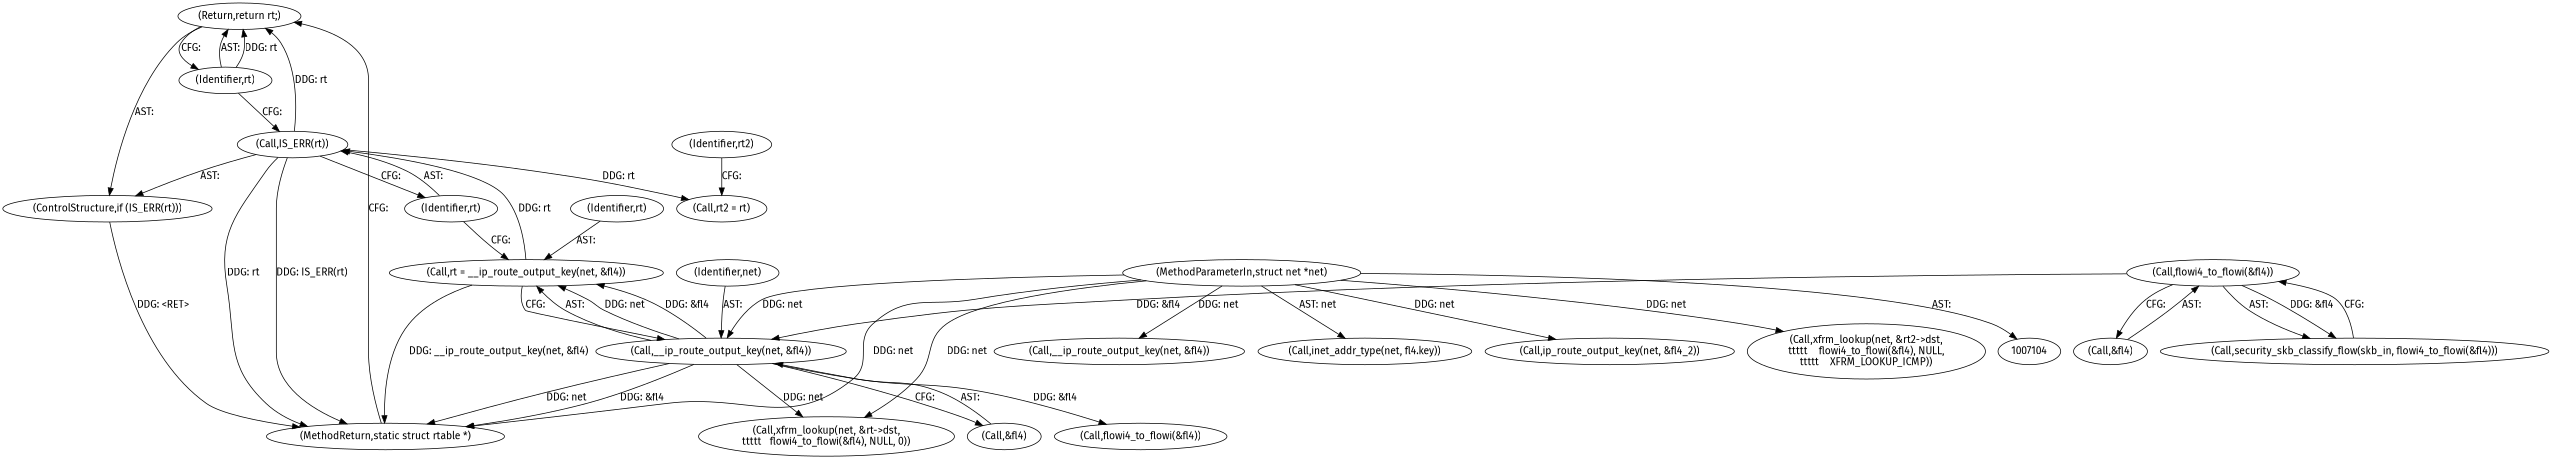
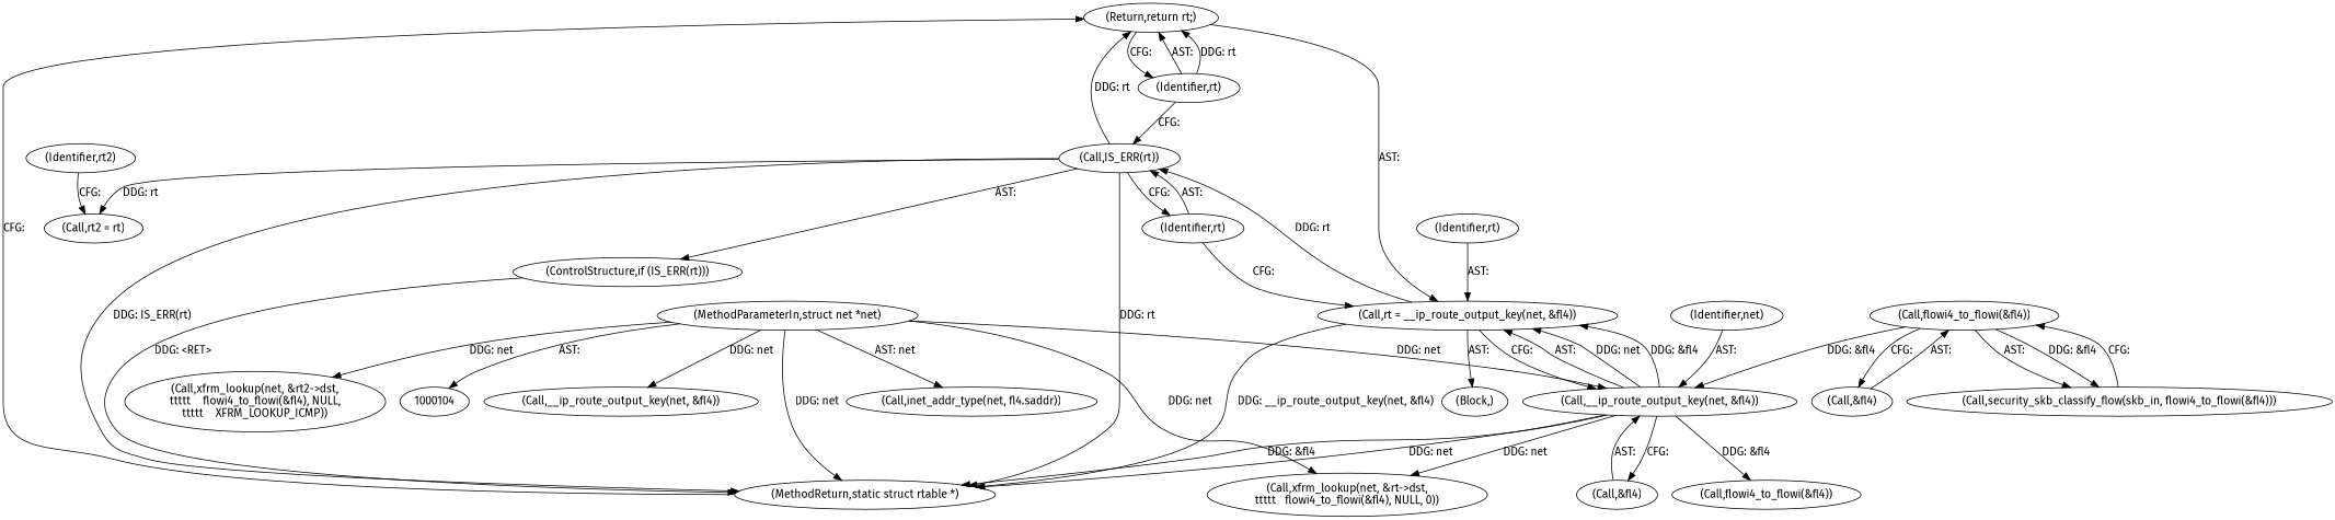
  digraph {
    fontname="Fira Sans"
    node [fontname="Fira Sans"]
    edge [fontname="Fira Sans"]
    n1 [label="(Return,return rt;)"]
    n2 [label="(Identifier,rt)"]
    n3 [label="(ControlStructure,if (IS_ERR(rt)))"]
    n4 [label="(Call,IS_ERR(rt))"]
    n5 [label="(MethodReturn,static struct rtable *)"]
    n6 [label="(Call,rt2 = rt)"]
    n7 [label="(Identifier,rt)"]
    n8 [label="(Call,rt = __ip_route_output_key(net, &fl4))"]
    n9 [label="(Call,__ip_route_output_key(net, &fl4))"]
+   n10 [label="(Block,)"]
    n11 [label="(Call,xfrm_lookup(net, &rt->dst,\n\t\t\t\t\t   flowi4_to_flowi(&fl4), NULL, 0))"]
    n12 [label="(Call,&fl4)"]
    n13 [label="(Call,flowi4_to_flowi(&fl4))"]
    n14 [label="(MethodParameterIn,struct net *net)"]
    n15 [label="(Call,__ip_route_output_key(net, &fl4))"]
-   n16 [label="(Call,inet_addr_type(net, fl4.key))"]
-   n17 [label="(Call,ip_route_output_key(net, &fl4_2))"]
+   n16 [label="(Call,inet_addr_type(net, fl4.saddr))"]
    n18 [label="(Call,xfrm_lookup(net, &rt2->dst,\n\t\t\t\t\t    flowi4_to_flowi(&fl4), NULL,\n\t\t\t\t\t    XFRM_LOOKUP_ICMP))"]
-   1000104 [label=1007104]
+   1000104
    n20 [label="(Call,flowi4_to_flowi(&fl4))"]
    n21 [label="(Call,&fl4)"]
    n22 [label="(Call,security_skb_classify_flow(skb_in, flowi4_to_flowi(&fl4)))"]
    n23 [label="(Identifier,rt)"]
    n24 [label="(Identifier,rt2)"]
    n25 [label="(Identifier,net)"]
    n1 -> n2 [label="CFG: "]
-   n1 -> n3 [label="AST: "]
+   n1 -> n8 [label="AST: "]
    n2 -> n1 [label="AST: "]
    n2 -> n1 [label="DDG: rt"]
    n2 -> n4 [label="CFG: "]
    n3 -> n5 [label="DDG: <RET>"]
    n4 -> n1 [label="DDG: rt"]
    n4 -> n3 [label="AST: "]
    n4 -> n5 [label="DDG: rt"]
    n4 -> n5 [label="DDG: IS_ERR(rt)"]
    n4 -> n6 [label="DDG: rt"]
    n4 -> n7 [label="CFG: "]
    n5 -> n1 [label="CFG: "]
    n7 -> n4 [label="AST: "]
    n7 -> n8 [label="CFG: "]
    n8 -> n4 [label="DDG: rt"]
    n8 -> n5 [label="DDG: __ip_route_output_key(net, &fl4)"]
    n8 -> n9 [label="CFG: "]
+   n8 -> n10 [label="AST: "]
    n9 -> n5 [label="DDG: net"]
    n9 -> n5 [label="DDG: &fl4"]
    n9 -> n8 [label="AST: "]
    n9 -> n8 [label="DDG: net"]
    n9 -> n8 [label="DDG: &fl4"]
    n9 -> n11 [label="DDG: net"]
    n9 -> n12 [label="CFG: "]
    n9 -> n13 [label="DDG: &fl4"]
    n12 -> n9 [label="AST: "]
    n14 -> n5 [label="DDG: net"]
    n14 -> n9 [label="DDG: net"]
    n14 -> n11 [label="DDG: net"]
    n14 -> n15 [label="DDG: net"]
    n14 -> n16 [label="AST: net"]
-   n14 -> n17 [label="DDG: net"]
    n14 -> n18 [label="DDG: net"]
    n14 -> 1000104 [label="AST: "]
    n20 -> n9 [label="DDG: &fl4"]
    n20 -> n21 [label="CFG: "]
    n20 -> n22 [label="AST: "]
    n20 -> n22 [label="DDG: &fl4"]
    n21 -> n20 [label="AST: "]
    n22 -> n20 [label="CFG: "]
    n23 -> n8 [label="AST: "]
    n24 -> n6 [label="CFG: "]
    n25 -> n9 [label="AST: "]
  }
